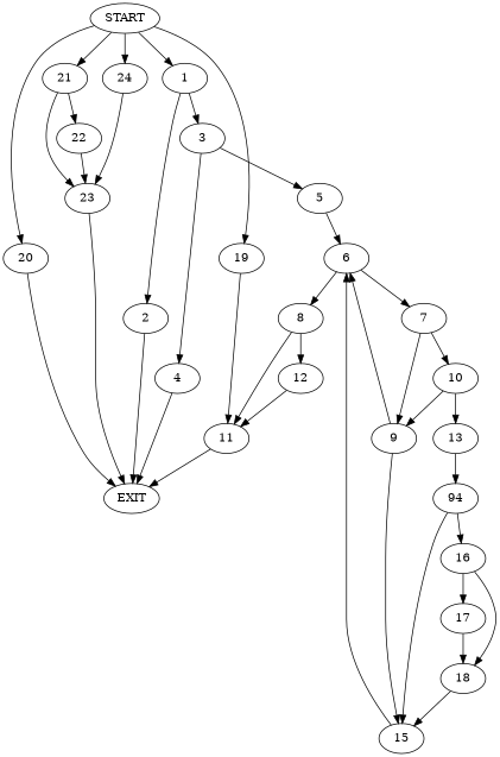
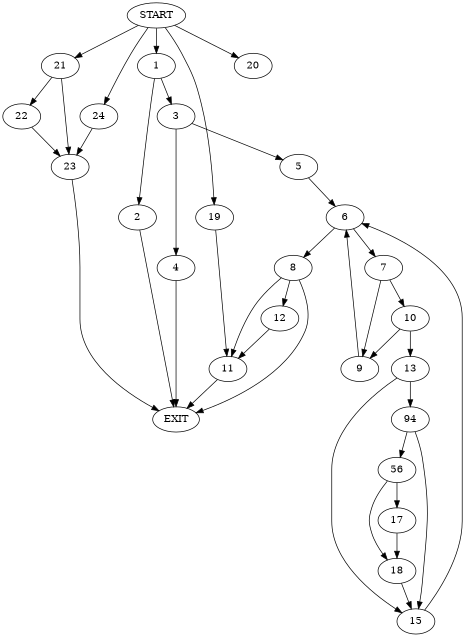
  digraph {
    n1 [label=START]
    1
    19
    20
    21
    24
    2
    3
    11
    n10 [label=EXIT]
    22
    23
    4
    5
    6
    7
    8
    9
    10
    12
    13
    n22 [label=94]
    15
-   16
+   16 [label=56]
    17
    18
    n1 -> 1
    n1 -> 19
    n1 -> 20
    n1 -> 21
    n1 -> 24
    1 -> 2
    1 -> 3
    19 -> 11
-   20 -> n10
+   8 -> n10
    21 -> 22
    21 -> 23
    24 -> 23
    2 -> n10
    3 -> 4
    3 -> 5
    11 -> n10
    22 -> 23
    23 -> n10
    4 -> n10
    5 -> 6
    6 -> 7
    6 -> 8
    7 -> 9
    7 -> 10
    8 -> 11
    8 -> 12
    9 -> 6
    10 -> 9
    10 -> 13
    12 -> 11
    13 -> n22
-   9 -> 15
+   13 -> 15
    n22 -> 15
    n22 -> 16
    15 -> 6
    16 -> 17
    16 -> 18
    17 -> 18
    18 -> 15
  }
